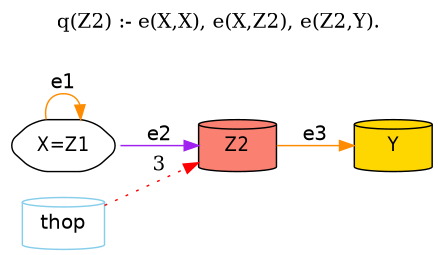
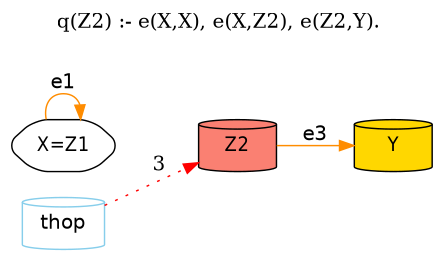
  digraph {
    label="q(Z2) :- e(X,X), e(X,Z2), e(Z2,Y)."
    labelloc=t
    rankdir=LR
    node [fillcolor=white fontname="Helvetica-Narrow" shape=cylinder style="rounded,filled"]
    edge [color=darkorange fontname=helvetica]
    n1 [height=0.5 label="X=Z1" shape=hexagon width=0.75]
    Z2 [fillcolor=salmon height=0.5 width=0.75]
    Y [fillcolor=gold height=0.5 width=0.75]
    thop [color=skyblue fontname=helvetica height=0.5 style="filled,rounded" width=0.79437]
    n1 -> n1 [label=e1]
-   n1 -> Z2 [color=purple label=e2]
    Z2 -> Y [label=e3]
    thop -> Z2 [color=red constraint=false label=3 style=dotted fontname=""]
  }
